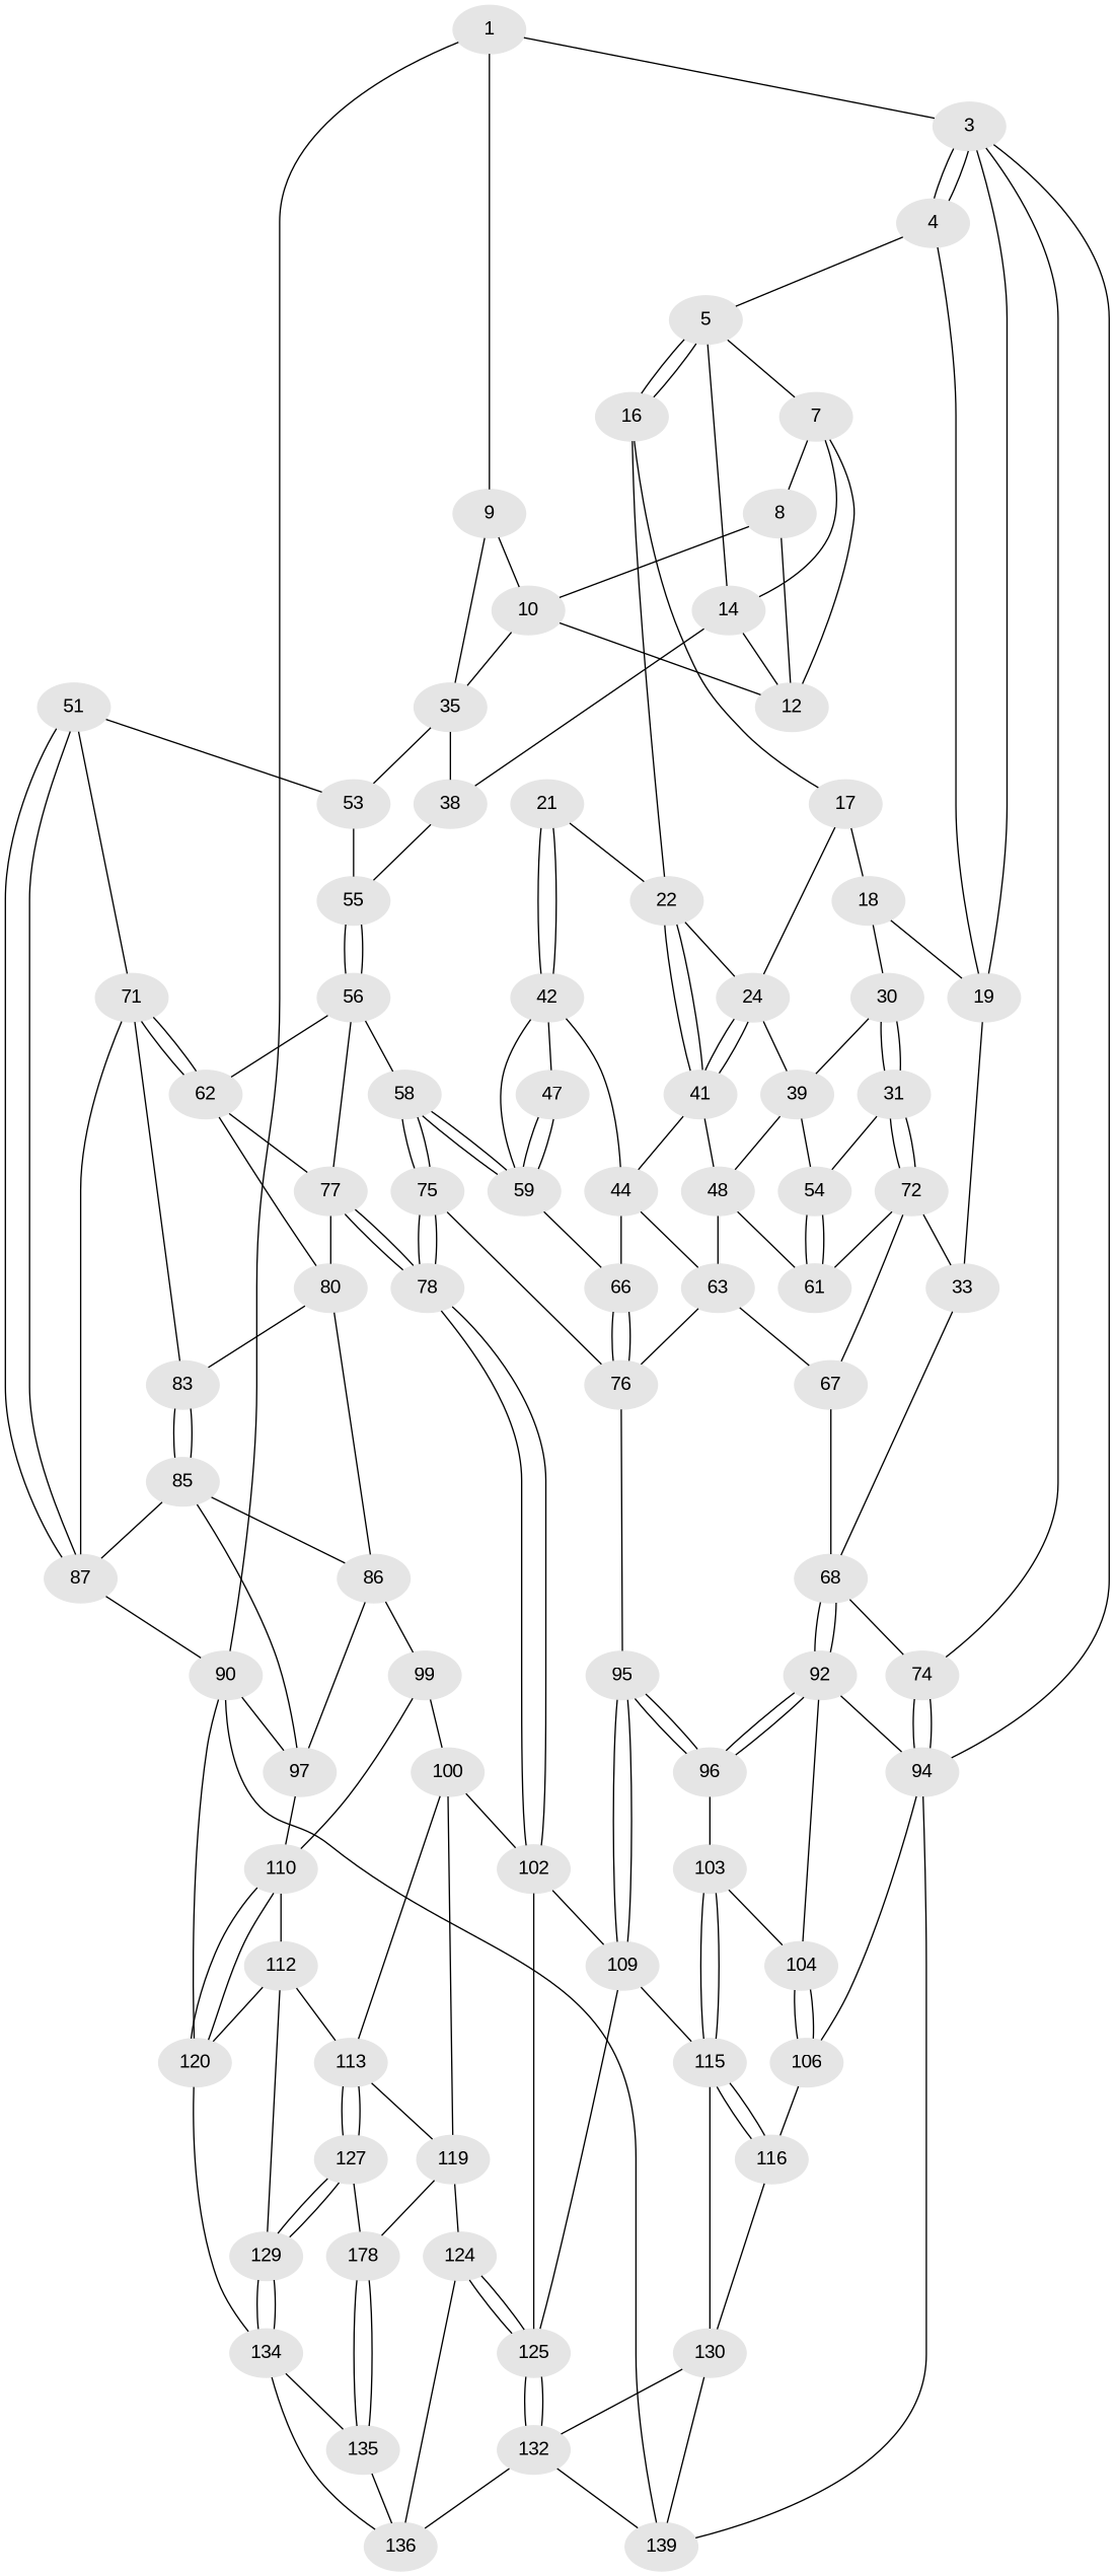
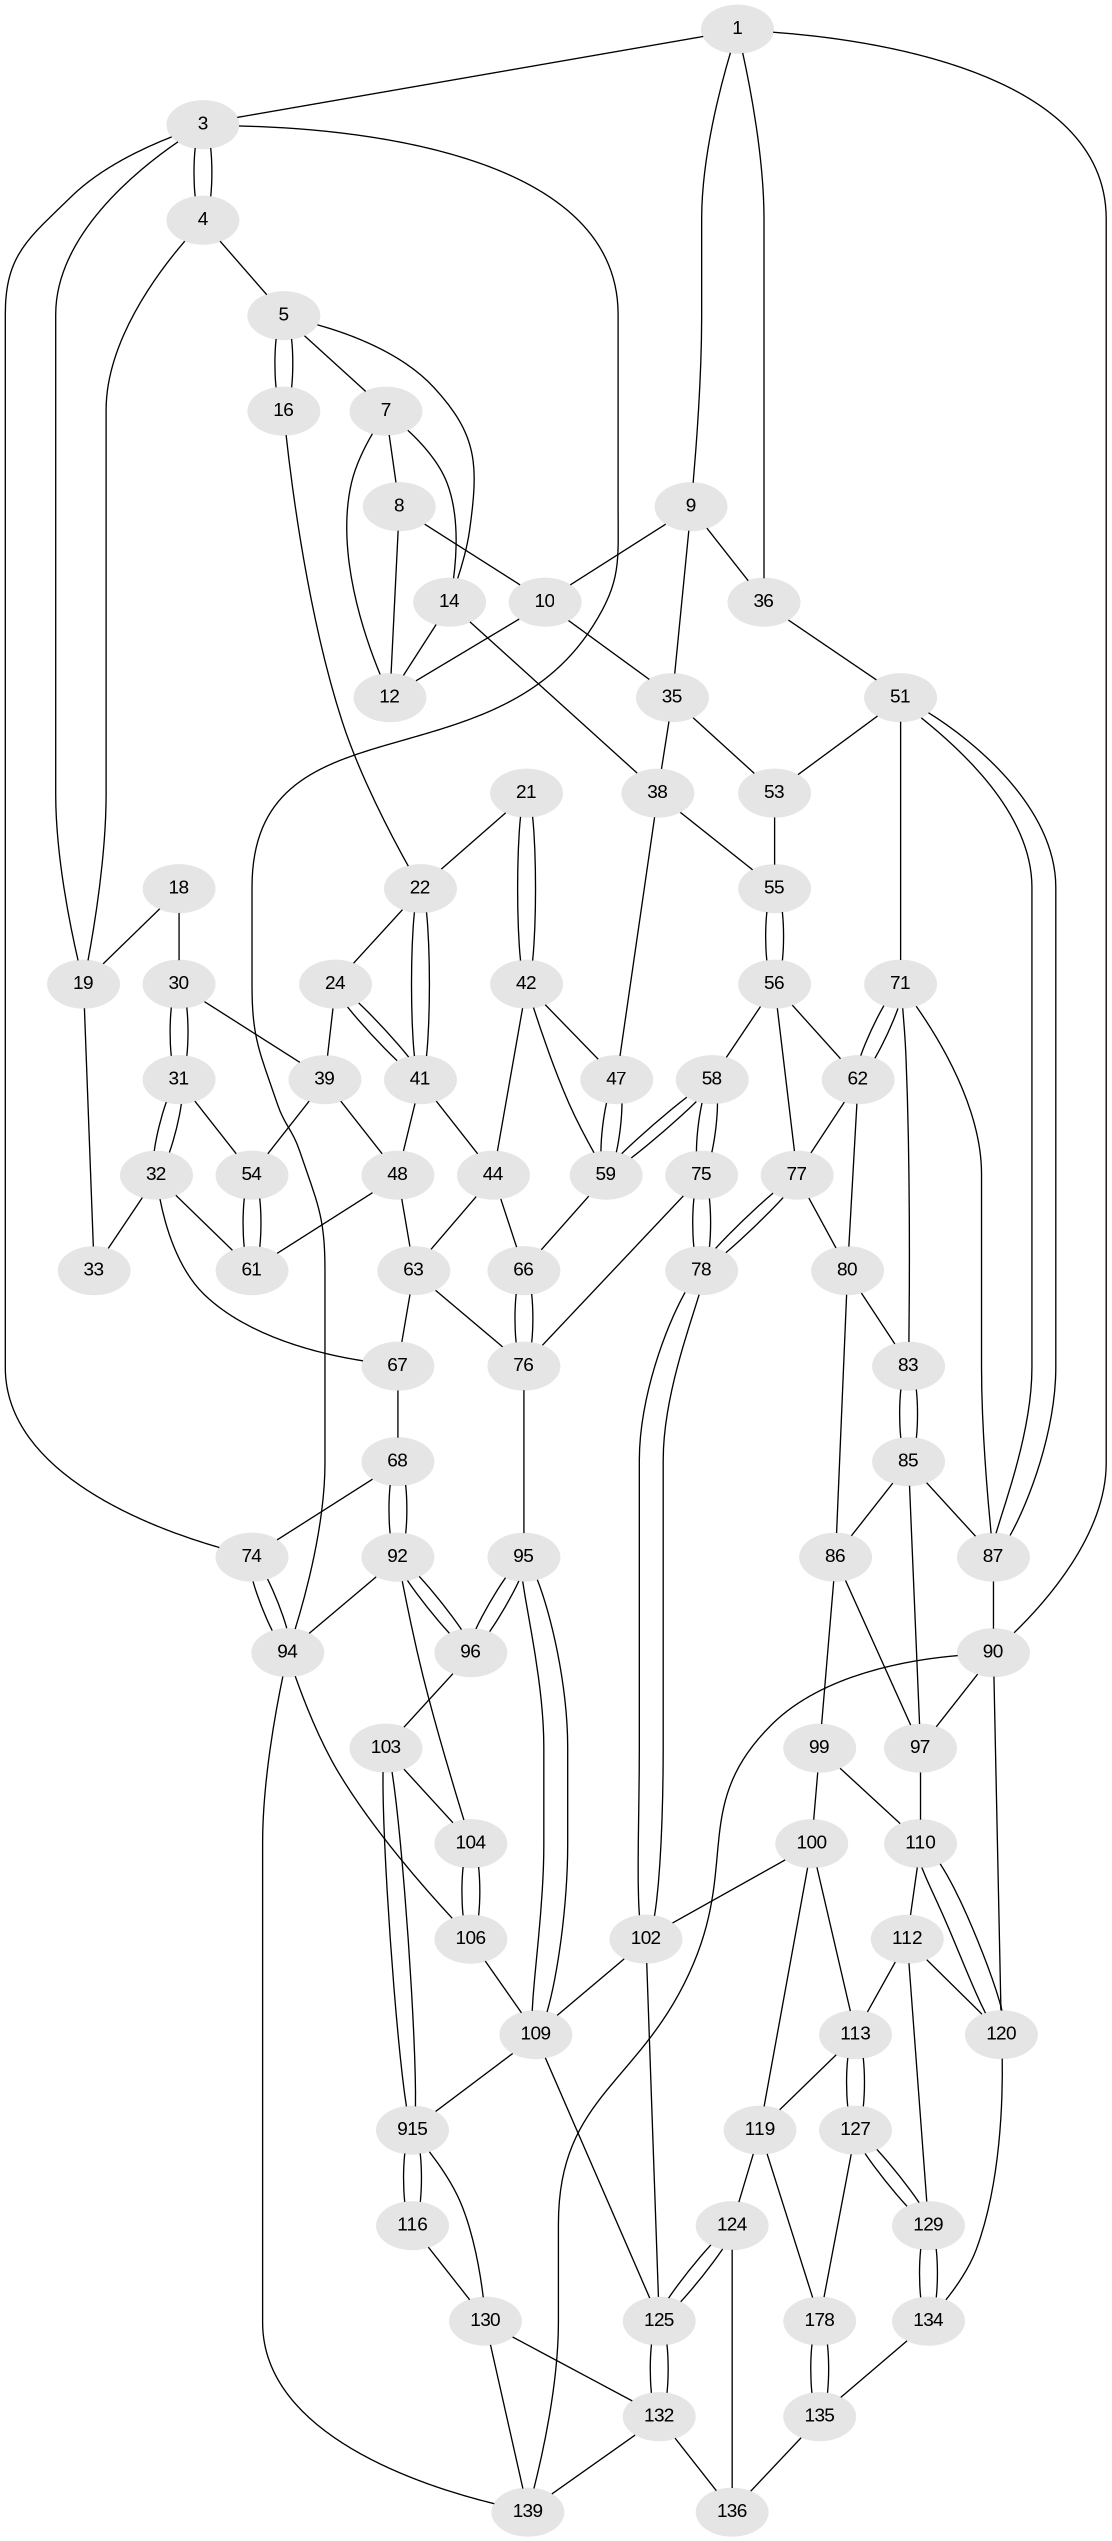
  graph {
    fontname="Liberation Sans"
    node [color=gray90 fontname="Liberation Sans" style=filled]
    edge [fontname="Liberation Sans"]
    1 [super="+2"]
    3 [super="+28"]
    9 [super="+34"]
+   36
    90 [super="+91"]
    4
    19 [super="+27"]
    74
    94 [super="+107"]
    10 [super="+15"]
    35 [super="+37"]
    51 [super="+52"]
    97 [super="+105"]
    120 [super="+122"]
    139
    5 [super="+6"]
    33
    106
    7 [super="+13"]
    14 [super="+20"]
    16
    8 [super="+11"]
    12
    38 [super="+46"]
-   17 [super="+26"]
    22 [super="+23"]
    53
    21
    42 [super="+43"]
    47
    55
    18 [super="+29"]
    24 [super="+25"]
    41 [super="+45"]
    30 [super="+40"]
    39 [super="+49"]
    31 [super="+50"]
    68 [super="+69"]
    44 [super="+62"]
    59 [super="+65"]
    48 [super="+60"]
    54
-   32 [super="+64" label=72]
+   32 [super="+64"]
    61
    67
    92 [super="+93"]
    71 [super="+84"]
    87 [super="+88"]
    56 [super="+57"]
    63 [super="+70"]
    66
    76 [super="+82"]
    n53 [label=62 super="+73"]
    83
    58
    77 [super="+79"]
    75
    80 [super="+81"]
    78
    95
    96
    104
    85 [super="+89"]
    86 [super="+98"]
    102 [super="+108"]
    109 [super="+117"]
    125 [super="+126"]
    99
    110 [super="+111"]
    100 [super="+101"]
    134 [super="+138"]
    103
    116
-   115 [super="+118"]
+   115 [super="+118" label=915]
    112 [super="+121"]
    113 [super="+114"]
    119 [super="+123"]
    127
    124
    n80 [label=178]
    132 [super="+133"]
    130 [super="+131"]
    129
    136 [super="+137"]
    135
    1 -- 3
    1 -- 9
+   1 -- 36
    1 -- 90
    3 -- 4
    3 -- 4
    3 -- 19
    3 -- 74
    3 -- 94
+   9 -- 36
    9 -- 10
    9 -- 35
+   36 -- 51
    90 -- 97
    90 -- 120
    90 -- 139
    4 -- 19
    4 -- 5
    19 -- 33
    74 -- 94
    74 -- 94
    94 -- 139
    94 -- 106
    10 -- 35
    10 -- 12
    35 -- 38
    35 -- 53
    51 -- 53
    51 -- 71
    51 -- 87
    51 -- 87
    97 -- 110
    120 -- 134
    5 -- 7
    5 -- 14
    5 -- 16
    5 -- 16
-   33 -- 68
-   106 -- 116
+   106 -- 109
    7 -- 14
    7 -- 8
    7 -- 12
    14 -- 12
    14 -- 38
-   16 -- 17
    16 -- 22
    8 -- 10
    8 -- 12
+   38 -- 47
    38 -- 55
-   17 -- 18 [weight=2]
-   17 -- 24
    22 -- 24
    22 -- 41
    22 -- 41
    53 -- 55
    21 -- 22
    21 -- 42
    21 -- 42
    42 -- 47
    42 -- 44
    42 -- 59
    47 -- 59
    47 -- 59
    55 -- 56
    55 -- 56
    18 -- 19
    18 -- 30
    24 -- 41
    24 -- 41
    24 -- 39
    41 -- 44
    41 -- 48
    30 -- 39
    30 -- 31 [weight=2]
    30 -- 31
    39 -- 48
    39 -- 54
    31 -- 54
    31 -- 32
    31 -- 32
    68 -- 74
    68 -- 92
    68 -- 92
    44 -- 63
    44 -- 66
    59 -- 66
    48 -- 61
    48 -- 63
    54 -- 61
    54 -- 61
    32 -- 33
    32 -- 61
    32 -- 67
    67 -- 68
    92 -- 94
    92 -- 96
    92 -- 96
    92 -- 104
    71 -- 87
    71 -- n53
    71 -- n53
    71 -- 83
    87 -- 90
    56 -- n53
    56 -- 58
    56 -- 77
    63 -- 67
    63 -- 76
    66 -- 76
    66 -- 76
    76 -- 95
    n53 -- 77
    n53 -- 80
    83 -- 85
    83 -- 85
    58 -- 59
    58 -- 59
    58 -- 75
    58 -- 75
    77 -- 80
    77 -- 78
    77 -- 78
    75 -- 76
    75 -- 78
    75 -- 78
    80 -- 83
    80 -- 86
    78 -- 102
    78 -- 102
    95 -- 96
    95 -- 96
    95 -- 109
    95 -- 109
    96 -- 103
    104 -- 106
    104 -- 106
    85 -- 97
    85 -- 87
    85 -- 86
    86 -- 97
    86 -- 99
    102 -- 109
    102 -- 125
    109 -- 125
    109 -- 115
    125 -- 132
    125 -- 132
    99 -- 110
    99 -- 100
    110 -- 120
    110 -- 120
    110 -- 112
    100 -- 102
    100 -- 113
    100 -- 119
-   134 -- 136
    134 -- 135
    103 -- 104
    103 -- 115
    103 -- 115
    116 -- 130
    115 -- 116
    115 -- 116
    115 -- 130
    112 -- 120
    112 -- 113
    112 -- 129
    113 -- 119
    113 -- 127
    113 -- 127
    119 -- 124
    119 -- n80
    127 -- n80
    127 -- 129
    127 -- 129
    124 -- 125
    124 -- 125
    124 -- 136
    n80 -- 135
    n80 -- 135
    132 -- 139
    132 -- 136
    130 -- 139
    130 -- 132
    129 -- 134
    129 -- 134
    135 -- 136
  }
